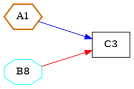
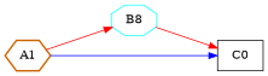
  digraph {
    mindist=1.0
    nodesep=0.6
    rankdir=LR
    ranksep=1.0
    root=Demo
    node [beamproc=beamA bpentry=false bpexit=false cpu=0 fillcolor=white patentry=false patexit=false pattern=patternA style=filled toffs=0]
    edge [color=red type=defdst]
    A1 [color=darkorange3 flags="0x00002004" patentry=true penwidth=2 prio=0 qty=1 shape=hexagon tvalid=0 type=flow vabs=false]
    n2 [color=cyan flags="0x0000800d" label=B8 patexit=true shape=octagon thread=0 type=origin]
-   C3 [color=black flags="0x00100007" qhi=false qil=false qlo=true shape=rectangle tperiod=2000 type=block toffs=""]
+   C3 [color=black flags="0x00100007" qhi=false qil=false qlo=true shape=rectangle tperiod=2000 type=block label=C0 toffs=""]
+   A1 -> n2
    A1 -> C3 [color=blue type=target]
    n2 -> C3
  }
